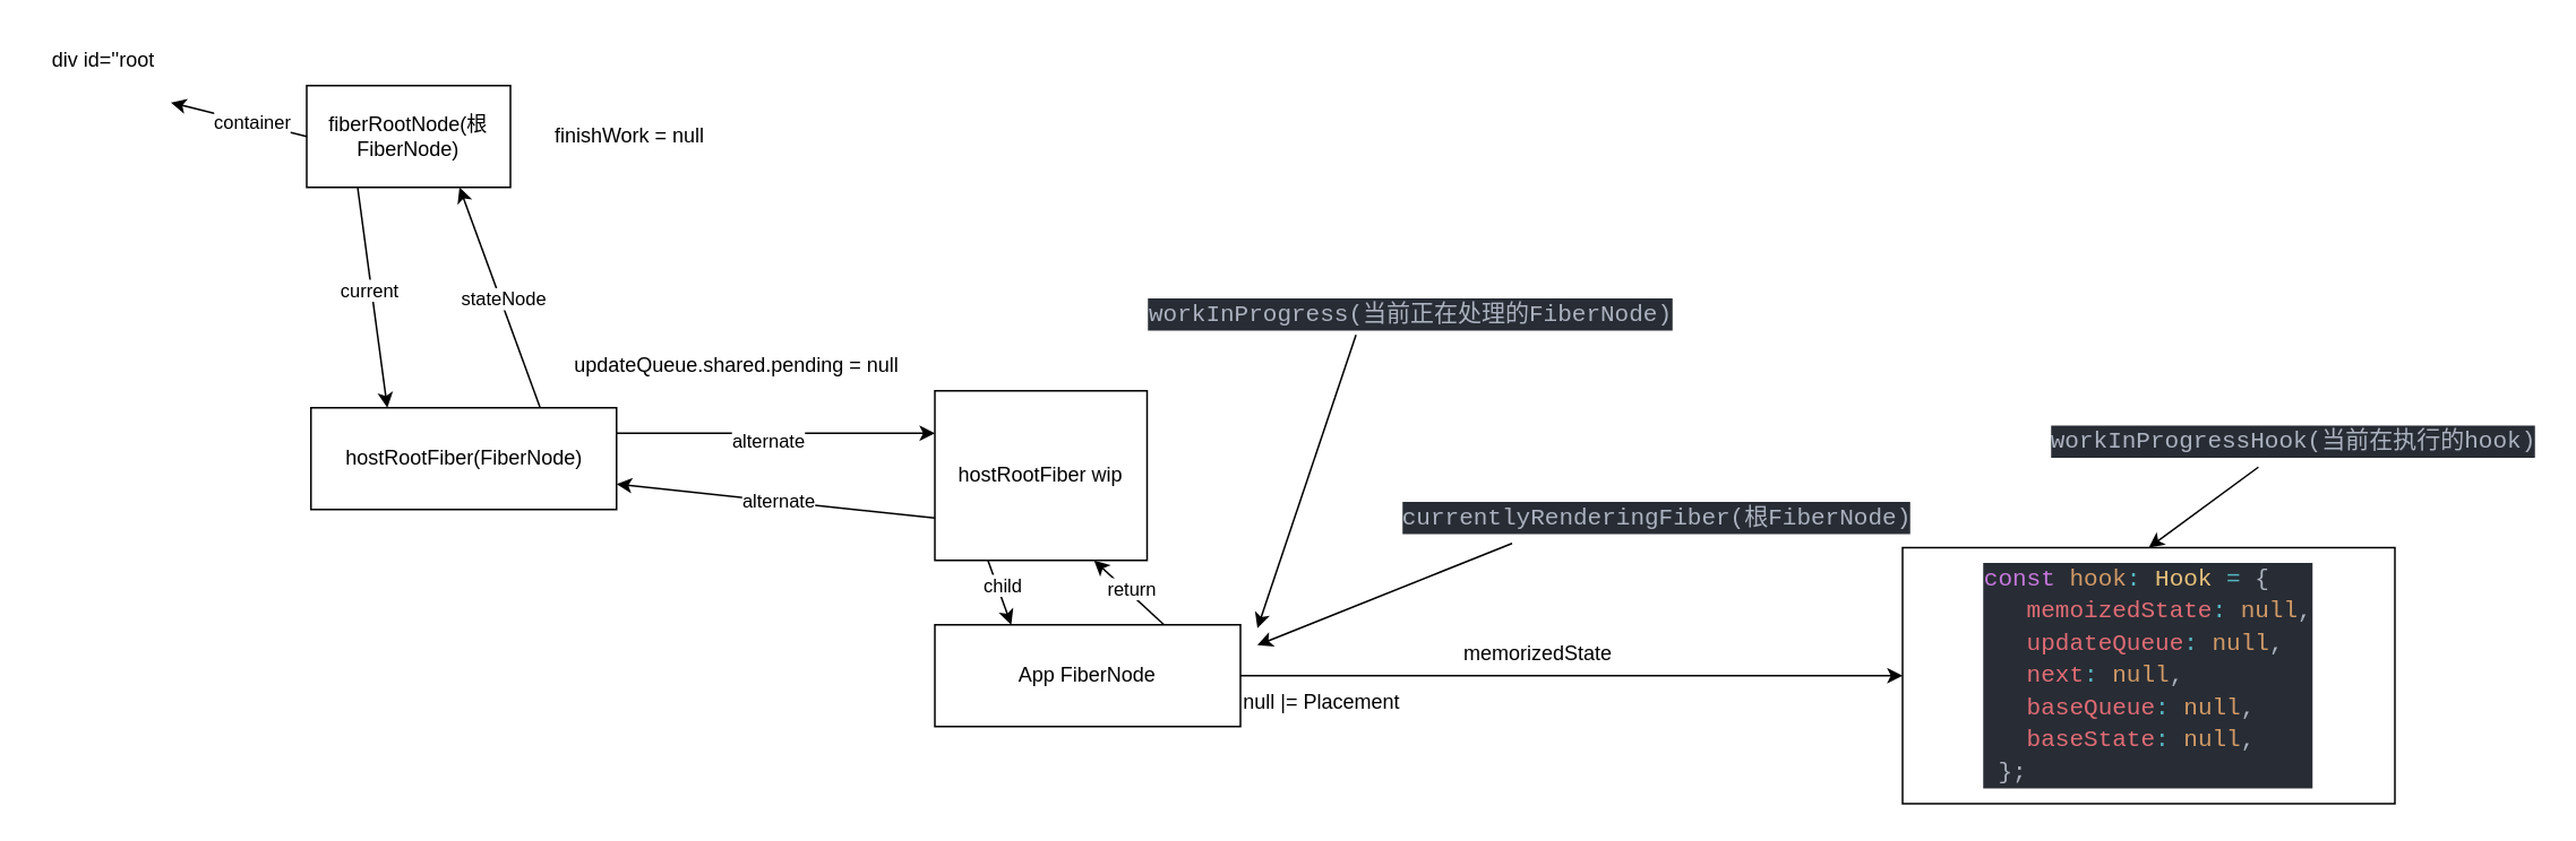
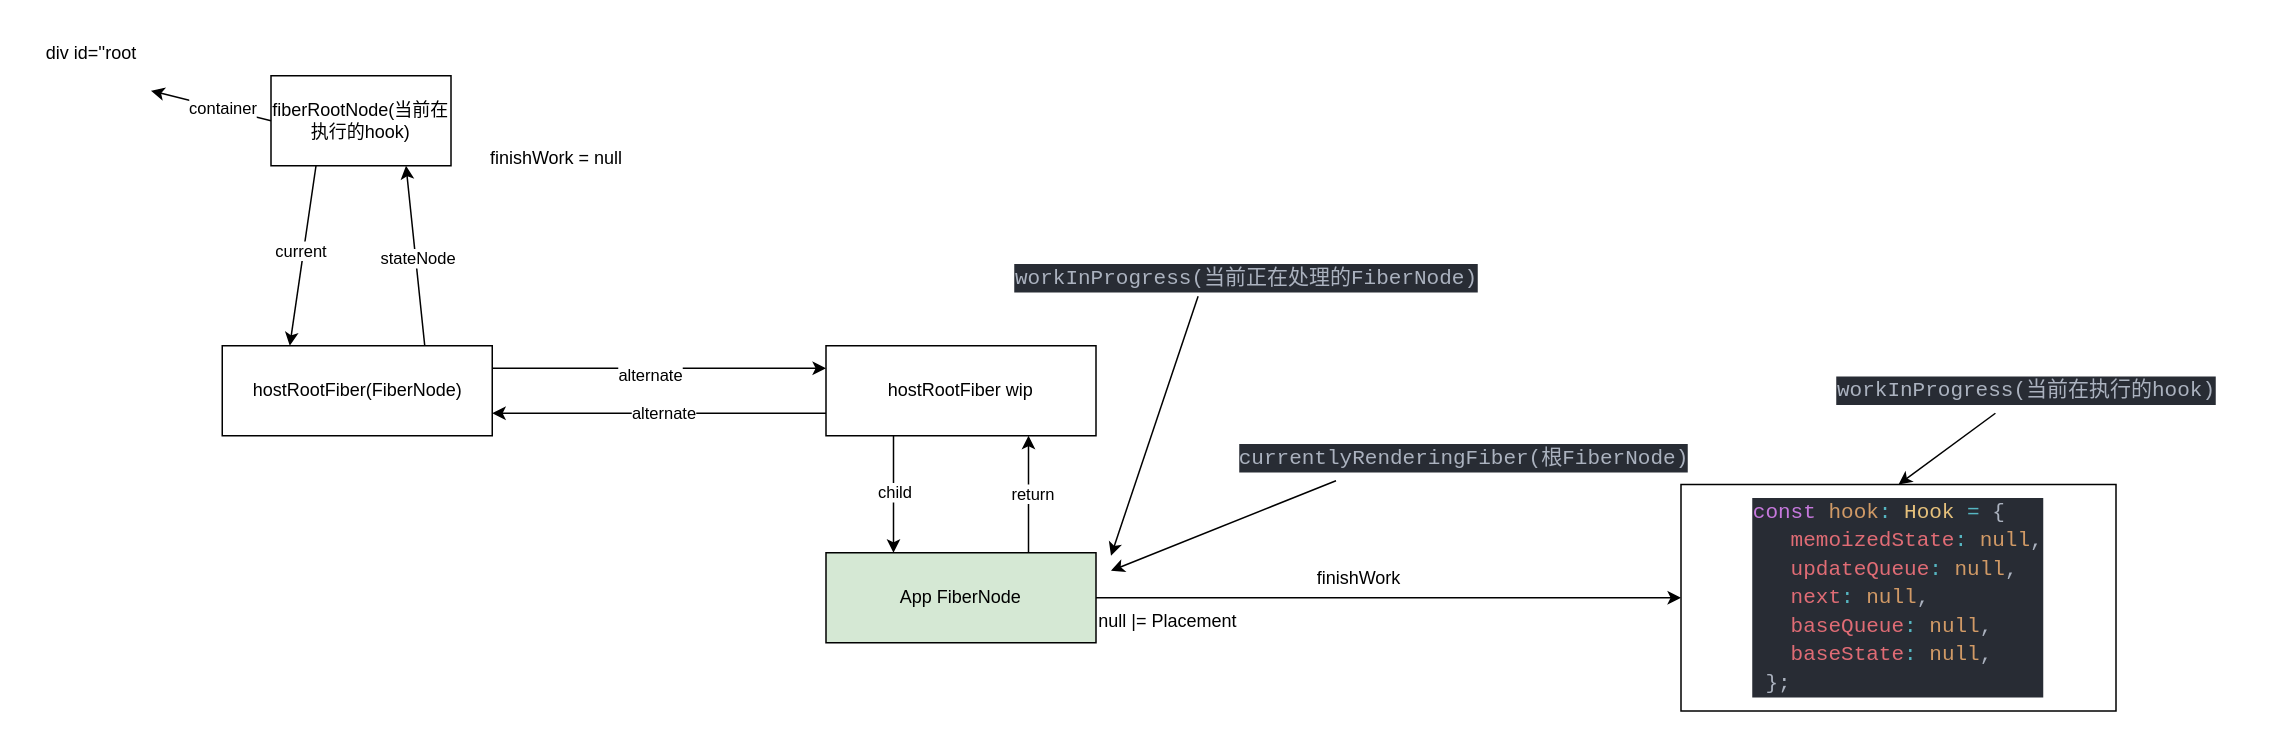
  <mxCell id="0" />
  <mxCell id="1" parent="0" />
  <mxCell id="2" style="edgeStyle=none;html=1;exitX=0.25;exitY=1;exitDx=0;exitDy=0;entryX=0.25;entryY=0;entryDx=0;entryDy=0;" edge="1" parent="1" source="4" target="9"><mxGeometry relative="1" as="geometry" /></mxCell>
  <mxCell id="3" value="current" style="edgeLabel;html=1;align=center;verticalAlign=middle;resizable=0;points=[];" vertex="1" connectable="0" parent="2"><mxGeometry x="-0.067" y="-2" relative="1" as="geometry"><mxPoint as="offset" /></mxGeometry></mxCell>
- <mxCell id="4" value="fiberRootNode(根FiberNode)" style="rounded=0;whiteSpace=wrap;html=1;" vertex="1" parent="1"><mxGeometry x="180" y="50" width="120" height="60" as="geometry" /></mxCell>
+ <mxCell id="4" value="fiberRootNode(当前在执行的hook)" style="rounded=0;whiteSpace=wrap;html=1;" vertex="1" parent="1"><mxGeometry x="180" y="50" width="120" height="60" as="geometry" /></mxCell>
  <mxCell id="5" style="edgeStyle=none;html=1;exitX=0.75;exitY=0;exitDx=0;exitDy=0;entryX=0.75;entryY=1;entryDx=0;entryDy=0;" edge="1" parent="1" source="9" target="4"><mxGeometry relative="1" as="geometry" /></mxCell>
  <mxCell id="6" value="stateNode" style="edgeLabel;html=1;align=center;verticalAlign=middle;resizable=0;points=[];" vertex="1" connectable="0" parent="5"><mxGeometry x="-0.017" y="-1" relative="1" as="geometry"><mxPoint as="offset" /></mxGeometry></mxCell>
  <mxCell id="7" style="edgeStyle=none;html=1;exitX=1;exitY=0.25;exitDx=0;exitDy=0;entryX=0;entryY=0.25;entryDx=0;entryDy=0;" edge="1" parent="1" source="9" target="18"><mxGeometry relative="1" as="geometry" /></mxCell>
  <mxCell id="8" value="alternate" style="edgeLabel;html=1;align=center;verticalAlign=middle;resizable=0;points=[];" vertex="1" connectable="0" parent="7"><mxGeometry x="-0.054" y="-4" relative="1" as="geometry"><mxPoint as="offset" /></mxGeometry></mxCell>
- <mxCell id="9" value="hostRootFiber(FiberNode)" style="rounded=0;whiteSpace=wrap;html=1;" vertex="1" parent="1"><mxGeometry x="182.5" y="240" width="180" height="60" as="geometry" /></mxCell>
- <mxCell id="10" value="finishWork = null" style="text;html=1;align=center;verticalAlign=middle;resizable=0;points=[];autosize=1;strokeColor=none;fillColor=none;" vertex="1" parent="1"><mxGeometry x="315" y="65" width="110" height="30" as="geometry" /></mxCell>
- <mxCell id="11" value="updateQueue.shared.pending = null" style="text;html=1;align=center;verticalAlign=middle;resizable=0;points=[];autosize=1;strokeColor=none;fillColor=none;" vertex="1" parent="1"><mxGeometry x="327.5" y="200" width="210" height="30" as="geometry" /></mxCell>
+ <mxCell id="9" value="hostRootFiber(FiberNode)" style="rounded=0;whiteSpace=wrap;html=1;" vertex="1" parent="1"><mxGeometry x="147.5" y="230" width="180" height="60" as="geometry" /></mxCell>
+ <mxCell id="10" value="finishWork = null" style="text;html=1;align=center;verticalAlign=middle;resizable=0;points=[];autosize=1;strokeColor=none;fillColor=none;" vertex="1" parent="1"><mxGeometry x="315" y="90" width="110" height="30" as="geometry" /></mxCell>
  <mxCell id="12" value="" style="endArrow=classic;html=1;exitX=0;exitY=0.5;exitDx=0;exitDy=0;" edge="1" parent="1" source="4"><mxGeometry width="50" height="50" relative="1" as="geometry"><mxPoint x="70" y="110" as="sourcePoint" /><mxPoint x="100" y="60" as="targetPoint" /></mxGeometry></mxCell>
  <mxCell id="13" value="container" style="edgeLabel;html=1;align=center;verticalAlign=middle;resizable=0;points=[];" vertex="1" connectable="0" parent="12"><mxGeometry x="-0.156" relative="1" as="geometry"><mxPoint x="1" as="offset" /></mxGeometry></mxCell>
  <mxCell id="14" style="edgeStyle=none;html=1;exitX=0;exitY=0.75;exitDx=0;exitDy=0;entryX=1;entryY=0.75;entryDx=0;entryDy=0;" edge="1" parent="1" source="18" target="9"><mxGeometry relative="1" as="geometry" /></mxCell>
  <mxCell id="15" value="alternate" style="edgeLabel;html=1;align=center;verticalAlign=middle;resizable=0;points=[];" vertex="1" connectable="0" parent="14"><mxGeometry x="-0.016" y="-1" relative="1" as="geometry"><mxPoint as="offset" /></mxGeometry></mxCell>
  <mxCell id="16" style="edgeStyle=none;html=1;exitX=0.25;exitY=1;exitDx=0;exitDy=0;entryX=0.25;entryY=0;entryDx=0;entryDy=0;" edge="1" parent="1" source="18" target="22"><mxGeometry relative="1" as="geometry" /></mxCell>
  <mxCell id="17" value="child" style="edgeLabel;html=1;align=center;verticalAlign=middle;resizable=0;points=[];" vertex="1" connectable="0" parent="16"><mxGeometry x="0.165" y="1" relative="1" as="geometry"><mxPoint x="-1" y="-8" as="offset" /></mxGeometry></mxCell>
- <mxCell id="18" value="hostRootFiber wip" style="rounded=0;whiteSpace=wrap;html=1;" vertex="1" parent="1"><mxGeometry x="550" y="230" width="125" height="100" as="geometry" /></mxCell>
+ <mxCell id="18" value="hostRootFiber wip" style="rounded=0;whiteSpace=wrap;html=1;" vertex="1" parent="1"><mxGeometry x="550" y="230" width="180" height="60" as="geometry" /></mxCell>
  <mxCell id="19" style="edgeStyle=none;html=1;exitX=0.75;exitY=0;exitDx=0;exitDy=0;entryX=0.75;entryY=1;entryDx=0;entryDy=0;" edge="1" parent="1" source="22" target="18"><mxGeometry relative="1" as="geometry" /></mxCell>
  <mxCell id="20" value="return" style="edgeLabel;html=1;align=center;verticalAlign=middle;resizable=0;points=[];" vertex="1" connectable="0" parent="19"><mxGeometry x="0.034" y="-2" relative="1" as="geometry"><mxPoint as="offset" /></mxGeometry></mxCell>
  <mxCell id="21" style="edgeStyle=none;html=1;exitX=1;exitY=0.5;exitDx=0;exitDy=0;entryX=0;entryY=0.5;entryDx=0;entryDy=0;" edge="1" parent="1" source="22" target="29"><mxGeometry relative="1" as="geometry" /></mxCell>
- <mxCell id="22" value="App FiberNode" style="rounded=0;whiteSpace=wrap;html=1;" vertex="1" parent="1"><mxGeometry x="550" y="368" width="180" height="60" as="geometry" /></mxCell>
+ <mxCell id="22" value="App FiberNode" style="rounded=0;whiteSpace=wrap;html=1;fillColor=#d5e8d4;" vertex="1" parent="1"><mxGeometry x="550" y="368" width="180" height="60" as="geometry" /></mxCell>
  <mxCell id="23" value="null |= Placement" style="text;whiteSpace=wrap;" vertex="1" parent="1"><mxGeometry x="730" y="400" width="130" height="40" as="geometry" /></mxCell>
  <mxCell id="24" value="div id=''root" style="text;html=1;align=center;verticalAlign=middle;resizable=0;points=[];autosize=1;strokeColor=none;fillColor=none;" vertex="1" parent="1"><mxGeometry x="20" y="20" width="80" height="30" as="geometry" /></mxCell>
  <mxCell id="25" value="" style="endArrow=classic;html=1;exitX=0.397;exitY=0.898;exitDx=0;exitDy=0;exitPerimeter=0;" edge="1" parent="1" source="26"><mxGeometry width="50" height="50" relative="1" as="geometry"><mxPoint x="820" y="290" as="sourcePoint" /><mxPoint x="740" y="370" as="targetPoint" /></mxGeometry></mxCell>
  <mxCell id="26" value="&lt;div style=&quot;color: rgb(171, 178, 191); background-color: rgb(40, 44, 52); font-family: Consolas, &amp;quot;Courier New&amp;quot;, monospace; font-size: 14px; line-height: 19px; white-space-collapse: preserve;&quot;&gt;&lt;span style=&quot;color: rgb(171, 178, 191);&quot;&gt;workInProgress(当前正在处理的FiberNode)&lt;/span&gt;&lt;/div&gt;" style="text;html=1;align=center;verticalAlign=middle;resizable=0;points=[];autosize=1;strokeColor=none;fillColor=none;" vertex="1" parent="1"><mxGeometry x="675" y="170" width="310" height="30" as="geometry" /></mxCell>
  <mxCell id="27" value="" style="endArrow=classic;html=1;" edge="1" parent="1"><mxGeometry width="50" height="50" relative="1" as="geometry"><mxPoint x="890" y="320" as="sourcePoint" /><mxPoint x="740" y="380" as="targetPoint" /></mxGeometry></mxCell>
  <mxCell id="28" value="&lt;div style=&quot;color: rgb(171, 178, 191); background-color: rgb(40, 44, 52); font-family: Consolas, &amp;quot;Courier New&amp;quot;, monospace; font-size: 14px; line-height: 19px; white-space-collapse: preserve;&quot;&gt;&lt;span style=&quot;color: rgb(171, 178, 191);&quot;&gt;currentlyRenderingFiber(根FiberNode)&lt;/span&gt;&lt;/div&gt;" style="text;html=1;align=center;verticalAlign=middle;resizable=0;points=[];autosize=1;strokeColor=none;fillColor=none;" vertex="1" parent="1"><mxGeometry x="790" y="290" width="370" height="30" as="geometry" /></mxCell>
  <mxCell id="29" value="&lt;div style=&quot;background-color: rgb(40, 44, 52); font-family: Consolas, &amp;quot;Courier New&amp;quot;, monospace; font-size: 14px; line-height: 19px; white-space: pre; color: rgb(171, 178, 191);&quot;&gt;&lt;div style=&quot;color: light-dark(rgb(171, 178, 191), rgb(79, 85, 96)); text-align: left;&quot;&gt;&lt;span style=&quot;color: rgb(198, 120, 221);&quot;&gt;const&lt;/span&gt;&lt;span style=&quot;color: rgb(171, 178, 191);&quot;&gt; &lt;/span&gt;&lt;span style=&quot;color: rgb(209, 154, 102);&quot;&gt;hook&lt;/span&gt;&lt;span style=&quot;color: rgb(86, 182, 194);&quot;&gt;:&lt;/span&gt;&lt;span style=&quot;color: rgb(171, 178, 191);&quot;&gt; &lt;/span&gt;&lt;span style=&quot;color: rgb(229, 192, 123);&quot;&gt;Hook&lt;/span&gt;&lt;span style=&quot;color: rgb(171, 178, 191);&quot;&gt; &lt;/span&gt;&lt;span style=&quot;color: rgb(86, 182, 194);&quot;&gt;=&lt;/span&gt;&lt;span style=&quot;color: rgb(171, 178, 191);&quot;&gt; {&lt;/span&gt;&lt;/div&gt;&lt;div style=&quot;color: light-dark(rgb(171, 178, 191), rgb(79, 85, 96)); text-align: left;&quot;&gt;&lt;span style=&quot;color: rgb(171, 178, 191);&quot;&gt;&amp;nbsp;  &lt;/span&gt;&lt;span style=&quot;color: rgb(224, 108, 117);&quot;&gt;memoizedState&lt;/span&gt;&lt;span style=&quot;color: rgb(86, 182, 194);&quot;&gt;:&lt;/span&gt;&lt;span style=&quot;color: rgb(171, 178, 191);&quot;&gt; &lt;/span&gt;&lt;span style=&quot;color: rgb(209, 154, 102);&quot;&gt;null&lt;/span&gt;&lt;span style=&quot;color: rgb(171, 178, 191);&quot;&gt;,&lt;/span&gt;&lt;/div&gt;&lt;div style=&quot;text-align: left;&quot;&gt;&lt;span style=&quot;color: rgb(224, 108, 117);&quot;&gt;&lt;font color=&quot;#abb2bf&quot;&gt;   &lt;/font&gt;&lt;/span&gt;&lt;span style=&quot;color: rgb(224, 108, 117);&quot;&gt;updateQueue&lt;/span&gt;&lt;span style=&quot;color: rgb(86, 182, 194);&quot;&gt;:&lt;/span&gt;&lt;span style=&quot;color: rgb(171, 178, 191);&quot;&gt; &lt;/span&gt;&lt;span style=&quot;color: rgb(209, 154, 102);&quot;&gt;null&lt;/span&gt;&lt;span style=&quot;color: rgb(171, 178, 191);&quot;&gt;,&lt;/span&gt;&lt;/div&gt;&lt;div style=&quot;color: light-dark(rgb(171, 178, 191), rgb(79, 85, 96)); text-align: left;&quot;&gt;&lt;span style=&quot;color: rgb(224, 108, 117);&quot;&gt;   next&lt;/span&gt;&lt;span style=&quot;color: rgb(86, 182, 194);&quot;&gt;:&lt;/span&gt;&lt;span style=&quot;color: rgb(171, 178, 191);&quot;&gt; &lt;/span&gt;&lt;span style=&quot;color: rgb(209, 154, 102);&quot;&gt;null&lt;/span&gt;&lt;span style=&quot;color: rgb(171, 178, 191);&quot;&gt;,&lt;/span&gt;&lt;/div&gt;&lt;div style=&quot;color: light-dark(rgb(171, 178, 191), rgb(79, 85, 96)); text-align: left;&quot;&gt;&lt;span style=&quot;color: rgb(171, 178, 191);&quot;&gt;&amp;nbsp; &amp;nbsp;&lt;/span&gt;&lt;span style=&quot;color: rgb(224, 108, 117);&quot;&gt;baseQueue&lt;/span&gt;&lt;span style=&quot;color: rgb(86, 182, 194);&quot;&gt;:&lt;/span&gt;&lt;span style=&quot;color: rgb(171, 178, 191);&quot;&gt; &lt;/span&gt;&lt;span style=&quot;color: rgb(209, 154, 102);&quot;&gt;null&lt;/span&gt;&lt;span style=&quot;color: rgb(171, 178, 191);&quot;&gt;,&lt;/span&gt;&lt;/div&gt;&lt;div style=&quot;color: light-dark(rgb(171, 178, 191), rgb(79, 85, 96)); text-align: left;&quot;&gt;&lt;span style=&quot;color: rgb(171, 178, 191);&quot;&gt;&amp;nbsp; &amp;nbsp;&lt;/span&gt;&lt;span style=&quot;color: rgb(224, 108, 117);&quot;&gt;baseState&lt;/span&gt;&lt;span style=&quot;color: rgb(86, 182, 194);&quot;&gt;:&lt;/span&gt;&lt;span style=&quot;color: rgb(171, 178, 191);&quot;&gt; &lt;/span&gt;&lt;span style=&quot;color: rgb(209, 154, 102);&quot;&gt;null&lt;/span&gt;&lt;span style=&quot;color: rgb(171, 178, 191);&quot;&gt;,&lt;/span&gt;&lt;/div&gt;&lt;div style=&quot;color: light-dark(rgb(171, 178, 191), rgb(79, 85, 96)); text-align: left;&quot;&gt;&lt;span style=&quot;color: rgb(171, 178, 191);&quot;&gt;&amp;nbsp;};&lt;/span&gt;&lt;/div&gt;&lt;div style=&quot;color: light-dark(rgb(171, 178, 191), rgb(79, 85, 96));&quot;&gt;&lt;span style=&quot;color: rgb(171, 178, 191);&quot;&gt;&lt;/span&gt;&lt;/div&gt;&lt;/div&gt;" style="rounded=0;whiteSpace=wrap;html=1;" vertex="1" parent="1"><mxGeometry x="1120" y="322.5" width="290" height="151" as="geometry" /></mxCell>
- <mxCell id="30" value="memorizedState" style="text;html=1;align=center;verticalAlign=middle;resizable=0;points=[];autosize=1;strokeColor=none;fillColor=none;" vertex="1" parent="1"><mxGeometry x="850" y="370" width="110" height="30" as="geometry" /></mxCell>
+ <mxCell id="30" value="finishWork" style="text;html=1;align=center;verticalAlign=middle;resizable=0;points=[];autosize=1;strokeColor=none;fillColor=none;" vertex="1" parent="1"><mxGeometry x="850" y="370" width="110" height="30" as="geometry" /></mxCell>
  <mxCell id="31" value="" style="endArrow=classic;html=1;entryX=0.5;entryY=0;entryDx=0;entryDy=0;" edge="1" parent="1" source="32" target="29"><mxGeometry width="50" height="50" relative="1" as="geometry"><mxPoint x="1190" y="270" as="sourcePoint" /><mxPoint x="1240" y="220" as="targetPoint" /></mxGeometry></mxCell>
- <mxCell id="32" value="&lt;div style=&quot;background-color: rgb(40, 44, 52); font-family: Consolas, &amp;quot;Courier New&amp;quot;, monospace; font-size: 14px; line-height: 19px; white-space-collapse: preserve; color: rgb(171, 178, 191);&quot;&gt;&lt;span style=&quot;color: rgb(171, 178, 191);&quot;&gt;workInProgressHook(&lt;/span&gt;&lt;span style=&quot;color: rgb(171, 178, 191);&quot;&gt;当前在执行的hook)&lt;/span&gt;&lt;/div&gt;" style="text;html=1;align=center;verticalAlign=middle;resizable=0;points=[];autosize=1;strokeColor=none;fillColor=none;" vertex="1" parent="1"><mxGeometry x="1205" y="245" width="290" height="30" as="geometry" /></mxCell>
+ <mxCell id="32" value="&lt;div style=&quot;background-color: rgb(40, 44, 52); font-family: Consolas, &amp;quot;Courier New&amp;quot;, monospace; font-size: 14px; line-height: 19px; white-space-collapse: preserve; color: rgb(171, 178, 191);&quot;&gt;&lt;span style=&quot;color: rgb(171, 178, 191);&quot;&gt;workInProgress(&lt;/span&gt;&lt;span style=&quot;color: rgb(171, 178, 191);&quot;&gt;当前在执行的hook)&lt;/span&gt;&lt;/div&gt;" style="text;html=1;align=center;verticalAlign=middle;resizable=0;points=[];autosize=1;strokeColor=none;fillColor=none;" vertex="1" parent="1"><mxGeometry x="1205" y="245" width="290" height="30" as="geometry" /></mxCell>
